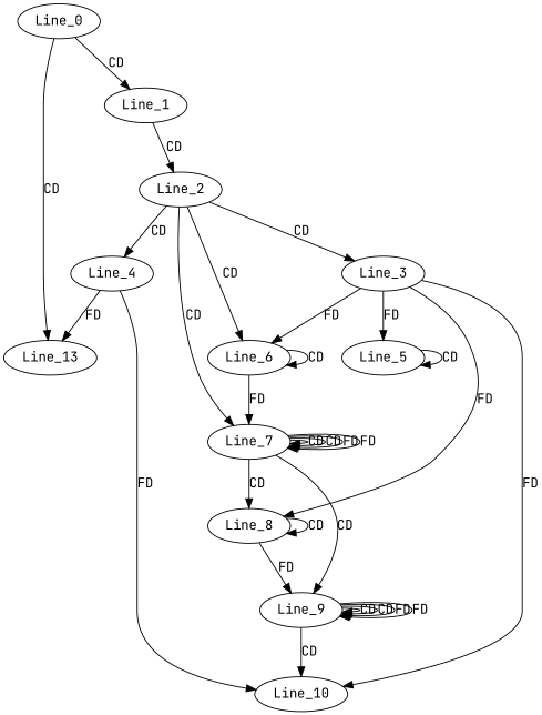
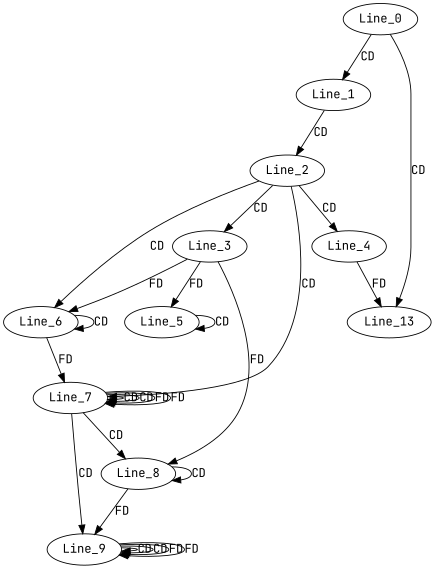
  digraph {
    fontname="JetBrains Mono"
    node [fontname="JetBrains Mono"]
    edge [fontname="JetBrains Mono"]
    Line_0
    Line_1
    Line_13
    Line_2
    Line_3
    Line_4
    Line_6
    Line_7
    Line_5
    Line_8
-   Line_10
    Line_9
    Line_0 -> Line_1 [label=CD]
    Line_0 -> Line_13 [label=CD]
    Line_1 -> Line_2 [label=CD]
    Line_2 -> Line_3 [label=CD]
    Line_2 -> Line_4 [label=CD]
    Line_2 -> Line_6 [label=CD]
    Line_2 -> Line_7 [label=CD]
    Line_3 -> Line_6 [label=FD]
    Line_3 -> Line_5 [label=FD]
    Line_3 -> Line_8 [label=FD]
-   Line_3 -> Line_10 [label=FD]
    Line_4 -> Line_13 [label=FD]
-   Line_4 -> Line_10 [label=FD]
    Line_6 -> Line_6 [label=CD]
    Line_6 -> Line_7 [label=FD]
    Line_7 -> Line_7 [label=CD]
    Line_7 -> Line_7 [label=CD]
    Line_7 -> Line_7 [label=FD]
    Line_7 -> Line_7 [label=FD]
    Line_7 -> Line_8 [label=CD]
    Line_7 -> Line_9 [label=CD]
    Line_5 -> Line_5 [label=CD]
    Line_8 -> Line_8 [label=CD]
    Line_8 -> Line_9 [label=FD]
-   Line_9 -> Line_10 [label=CD]
    Line_9 -> Line_9 [label=CD]
    Line_9 -> Line_9 [label=CD]
    Line_9 -> Line_9 [label=FD]
    Line_9 -> Line_9 [label=FD]
  }
